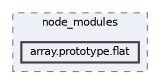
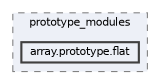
  digraph {
    compound=true
    rankdir=LR
    n1 [color=grey25 fillcolor="#edf0f7" fontname=Helvetica fontsize=10 height=0.2 label="array.prototype.flat" shape=box style="filled,bold" width=0.4]
    subgraph cluster_1 {
      bgcolor="#edf0f7"
      fontname=Helvetica
      fontsize=10
-     label=node_modules
+     label=prototype_modules
      pencolor=grey50
      style="filled,dashed"
      n1
    }
  }
